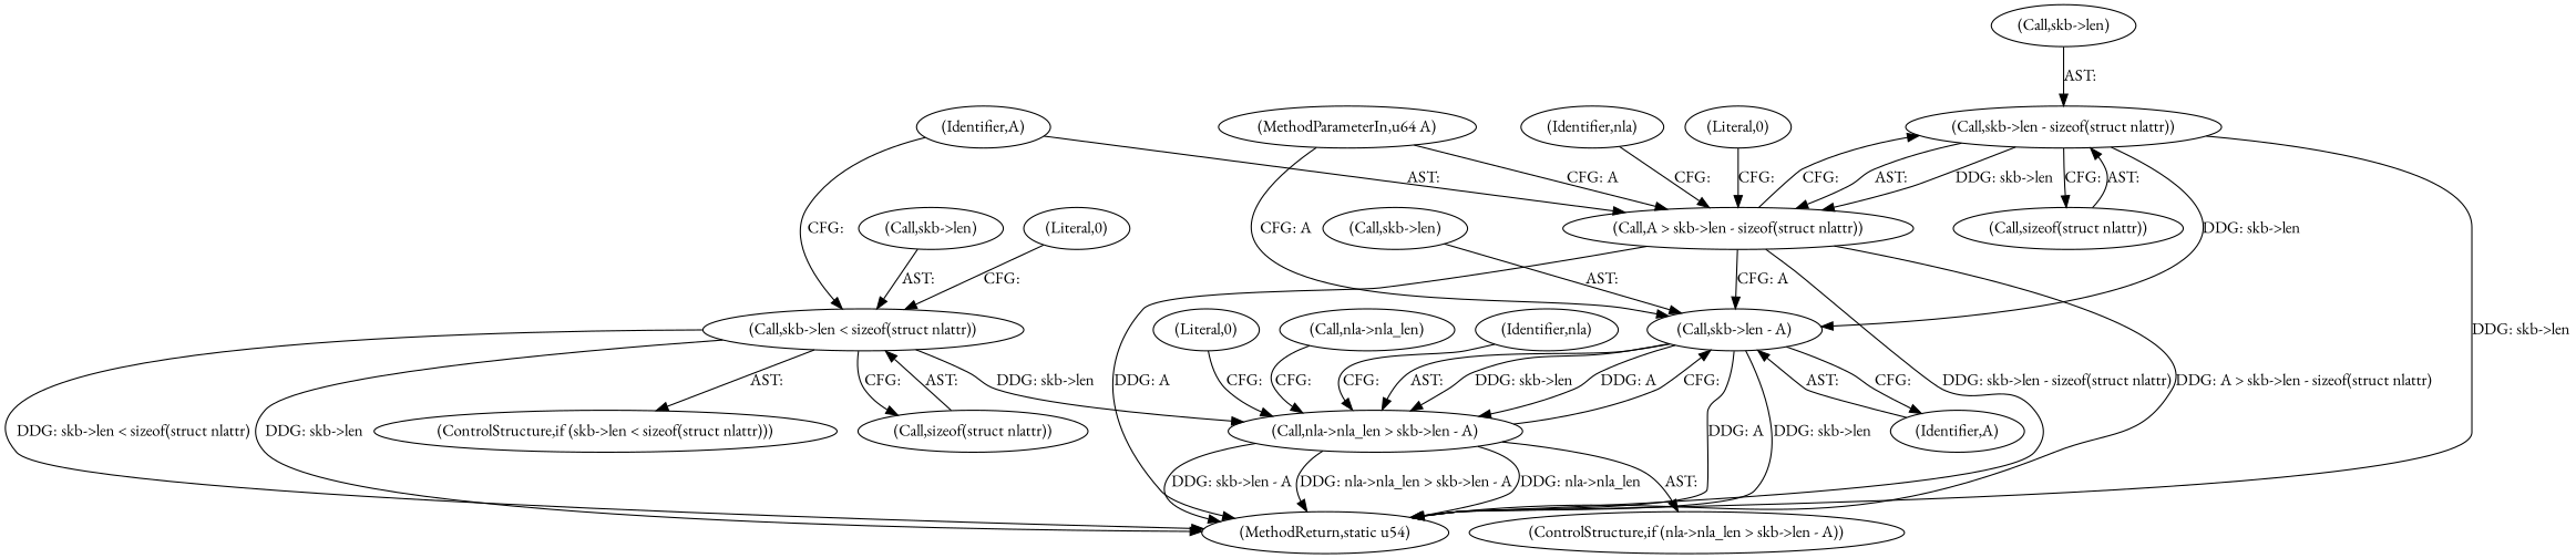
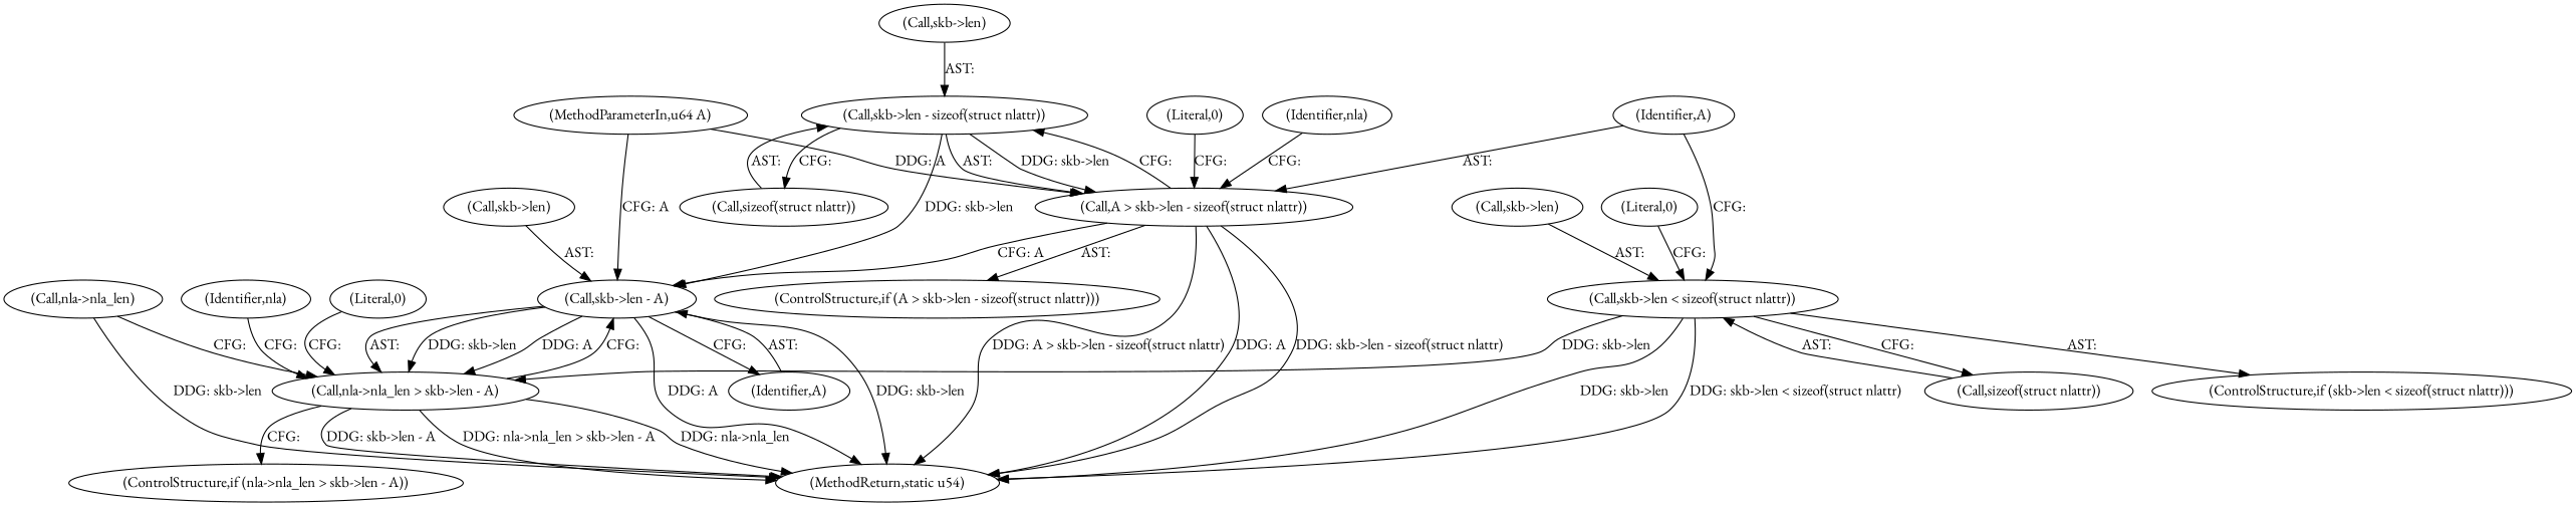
  digraph {
    fontname="EB Garamond"
    node [fontname="EB Garamond"]
    edge [fontname="EB Garamond"]
    n1 [label="(Call,skb->len - sizeof(struct nlattr))"]
    n2 [label="(Call,A > skb->len - sizeof(struct nlattr))"]
    n3 [label="(Call,skb->len - A)"]
    n4 [label="(Call,sizeof(struct nlattr))"]
    n5 [label="(MethodReturn,static u54)"]
+   n6 [label="(ControlStructure,if (A > skb->len - sizeof(struct nlattr)))"]
    n7 [label="(Call,nla->nla_len > skb->len - A)"]
    n8 [label="(Identifier,A)"]
    n9 [label="(Call,skb->len < sizeof(struct nlattr))"]
    n10 [label="(Call,sizeof(struct nlattr))"]
    n11 [label="(ControlStructure,if (skb->len < sizeof(struct nlattr)))"]
    n12 [label="(ControlStructure,if (nla->nla_len > skb->len - A))"]
    n13 [label="(Call,skb->len)"]
    n14 [label="(Literal,0)"]
    n15 [label="(Identifier,nla)"]
    n16 [label="(Literal,0)"]
    n17 [label="(Call,nla->nla_len)"]
    n18 [label="(Call,skb->len)"]
    n19 [label="(Literal,0)"]
    n20 [label="(Identifier,nla)"]
    n21 [label="(Call,skb->len)"]
    n22 [label="(MethodParameterIn,u64 A)"]
    n23 [label="(Identifier,A)"]
    n1 -> n2 [label="AST: "]
    n1 -> n2 [label="DDG: skb->len"]
    n1 -> n3 [label="DDG: skb->len"]
    n1 -> n4 [label="CFG: "]
-   n1 -> n5 [label="DDG: skb->len"]
+   n17 -> n5 [label="DDG: skb->len"]
    n2 -> n1 [label="CFG: "]
    n2 -> n3 [label="CFG: A"]
    n2 -> n5 [label="DDG: A"]
    n2 -> n5 [label="DDG: skb->len - sizeof(struct nlattr)"]
    n2 -> n5 [label="DDG: A > skb->len - sizeof(struct nlattr)"]
+   n2 -> n6 [label="AST: "]
    n3 -> n5 [label="DDG: skb->len"]
    n3 -> n5 [label="DDG: A"]
    n3 -> n7 [label="AST: "]
    n3 -> n7 [label="DDG: skb->len"]
    n3 -> n7 [label="DDG: A"]
    n3 -> n8 [label="CFG: "]
    n4 -> n1 [label="AST: "]
    n7 -> n3 [label="CFG: "]
    n7 -> n5 [label="DDG: nla->nla_len > skb->len - A"]
    n7 -> n5 [label="DDG: nla->nla_len"]
    n7 -> n5 [label="DDG: skb->len - A"]
-   n7 -> n12 [label="AST: "]
+   n7 -> n12 [label="CFG: "]
    n8 -> n3 [label="AST: "]
    n9 -> n5 [label="DDG: skb->len"]
    n9 -> n5 [label="DDG: skb->len < sizeof(struct nlattr)"]
    n9 -> n7 [label="DDG: skb->len"]
    n9 -> n10 [label="CFG: "]
    n9 -> n11 [label="AST: "]
    n10 -> n9 [label="AST: "]
    n13 -> n3 [label="AST: "]
    n14 -> n7 [label="CFG: "]
    n15 -> n2 [label="CFG: "]
    n16 -> n2 [label="CFG: "]
    n17 -> n7 [label="CFG: "]
    n18 -> n9 [label="AST: "]
    n19 -> n9 [label="CFG: "]
    n20 -> n7 [label="CFG: "]
    n21 -> n1 [label="AST: "]
-   n22 -> n2 [label="CFG: A"]
+   n22 -> n2 [label="DDG: A"]
    n22 -> n3 [label="CFG: A"]
    n23 -> n2 [label="AST: "]
    n23 -> n9 [label="CFG: "]
  }
